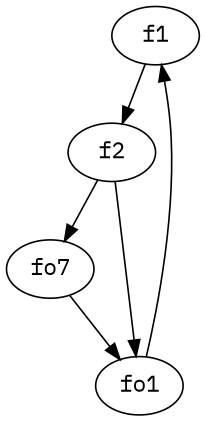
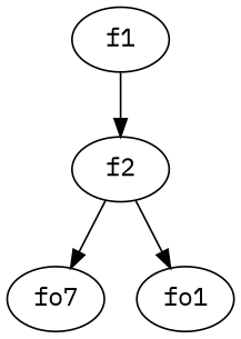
  strict digraph {
    fontname="IBM Plex Mono"
    node [fontname="IBM Plex Mono"]
    edge [fontname="IBM Plex Mono" weight=2]
    f1
    f2
    n3 [label=fo7]
    fo1
    f1 -> f2
    f2 -> n3
    f2 -> fo1
-   n3 -> fo1
-   fo1 -> f1
  }
